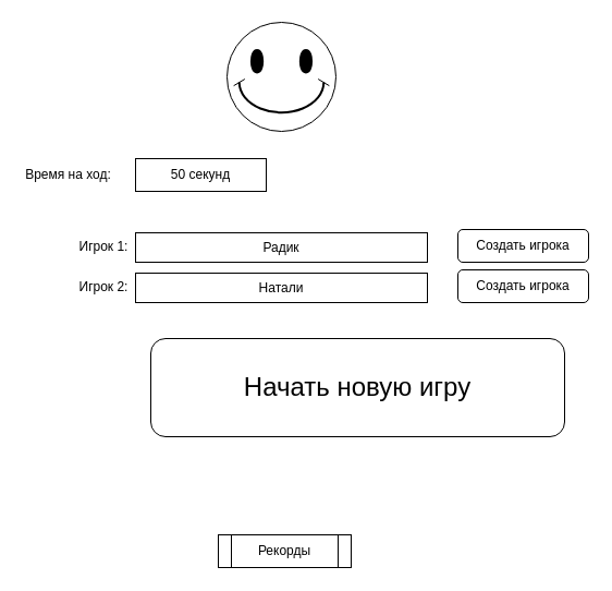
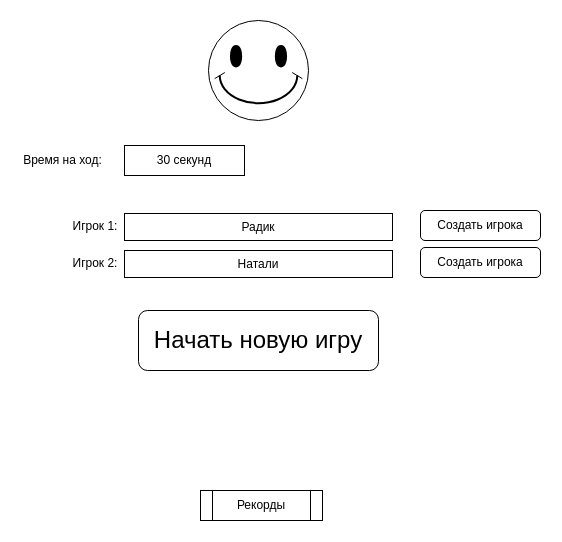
  <mxCell id="0" />
  <mxCell id="1" parent="0" />
  <mxCell id="2" value="Радик" style="rounded=0;whiteSpace=wrap;html=1;align=center;" parent="1" vertex="1"><mxGeometry x="124" y="213" width="268" height="27" as="geometry" /></mxCell>
  <mxCell id="3" value="Игрок 1:" style="text;html=1;strokeColor=none;fillColor=none;align=center;verticalAlign=middle;whiteSpace=wrap;rounded=0;" parent="1" vertex="1"><mxGeometry x="60" y="216" width="70" height="20" as="geometry" /></mxCell>
  <mxCell id="4" value="Натали" style="rounded=0;whiteSpace=wrap;html=1;align=center;" parent="1" vertex="1"><mxGeometry x="124" y="250" width="268" height="27" as="geometry" /></mxCell>
  <mxCell id="5" value="Игрок 2:" style="text;html=1;strokeColor=none;fillColor=none;align=center;verticalAlign=middle;whiteSpace=wrap;rounded=0;" parent="1" vertex="1"><mxGeometry x="60" y="253" width="70" height="20" as="geometry" /></mxCell>
- <mxCell id="6" value="&lt;font style=&quot;font-size: 24px&quot;&gt;Начать новую игру&lt;/font&gt;" style="rounded=1;whiteSpace=wrap;html=1;" parent="1" vertex="1"><mxGeometry x="138" y="310" width="380" height="90" as="geometry" /></mxCell>
+ <mxCell id="6" value="&lt;font style=&quot;font-size: 24px&quot;&gt;Начать новую игру&lt;/font&gt;" style="rounded=1;whiteSpace=wrap;html=1;" parent="1" vertex="1"><mxGeometry x="138" y="310" width="240" height="60" as="geometry" /></mxCell>
  <mxCell id="7" value="" style="verticalLabelPosition=bottom;verticalAlign=top;html=1;shape=mxgraph.basic.smiley" parent="1" vertex="1"><mxGeometry x="208" y="20" width="100" height="100" as="geometry" /></mxCell>
- <mxCell id="8" value="50 секунд" style="rounded=0;whiteSpace=wrap;html=1;" parent="1" vertex="1"><mxGeometry x="124" y="145" width="120" height="30" as="geometry" /></mxCell>
+ <mxCell id="8" value="30 секунд" style="rounded=0;whiteSpace=wrap;html=1;" parent="1" vertex="1"><mxGeometry x="124" y="145" width="120" height="30" as="geometry" /></mxCell>
  <mxCell id="9" value="Время на ход:" style="text;html=1;strokeColor=none;fillColor=none;align=center;verticalAlign=middle;whiteSpace=wrap;rounded=0;" parent="1" vertex="1"><mxGeometry x="20" y="150" width="85" height="20" as="geometry" /></mxCell>
  <mxCell id="10" value="Рекорды" style="shape=process;whiteSpace=wrap;html=1;backgroundOutline=1;fillColor=none;" parent="1" vertex="1"><mxGeometry x="200" y="490" width="122" height="30" as="geometry" /></mxCell>
  <mxCell id="11" value="Создать игрока" style="rounded=1;whiteSpace=wrap;html=1;fillColor=none;" parent="1" vertex="1"><mxGeometry x="420" y="210" width="120" height="30" as="geometry" /></mxCell>
  <mxCell id="12" value="Создать игрока" style="rounded=1;whiteSpace=wrap;html=1;fillColor=none;" parent="1" vertex="1"><mxGeometry x="420" y="247" width="120" height="30" as="geometry" /></mxCell>
